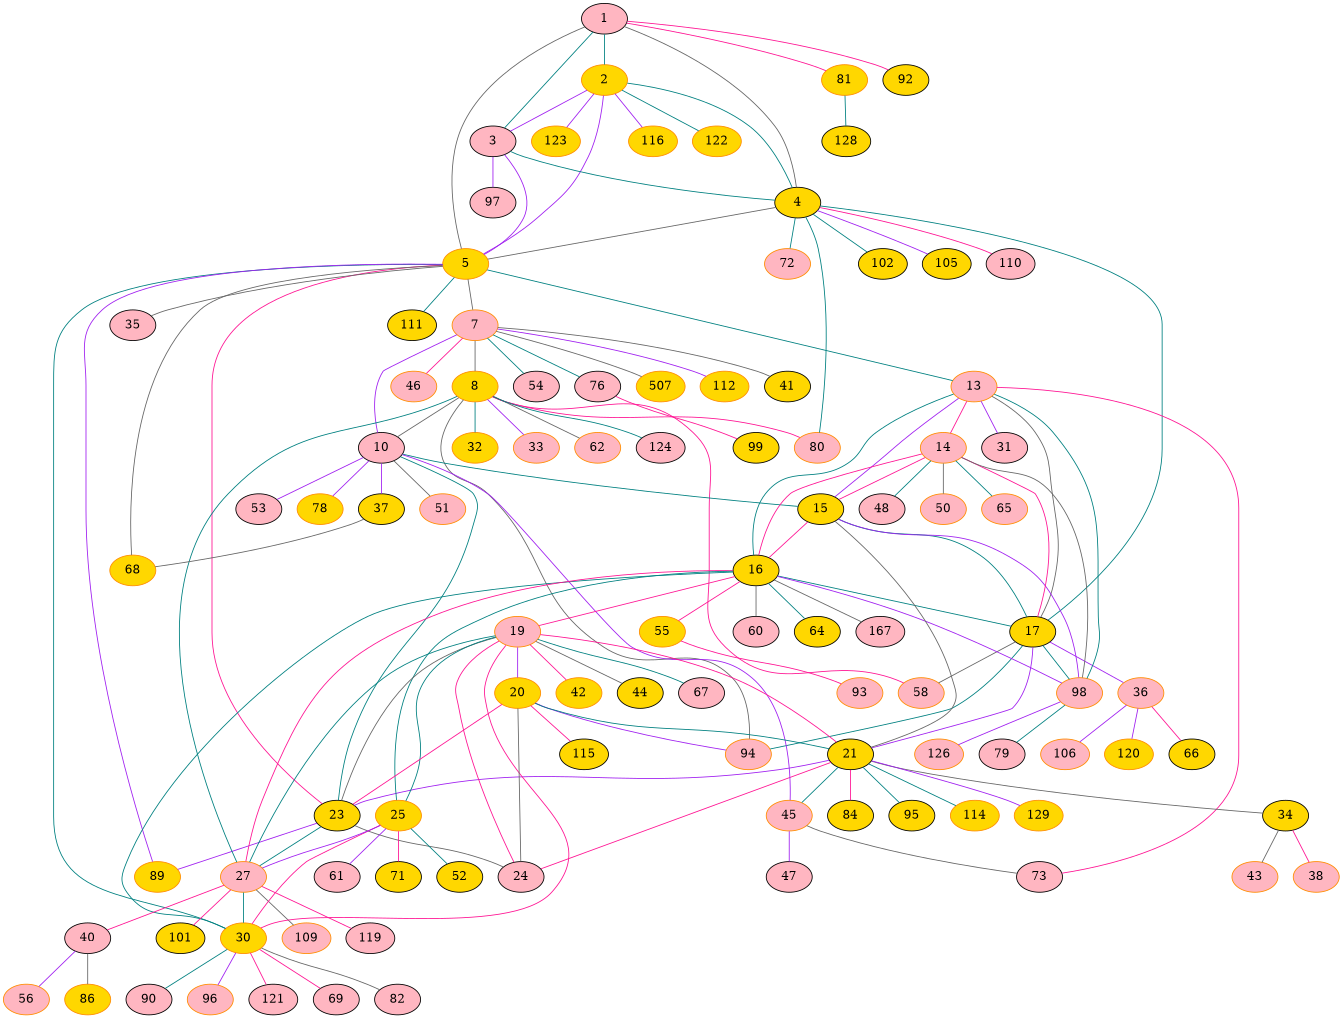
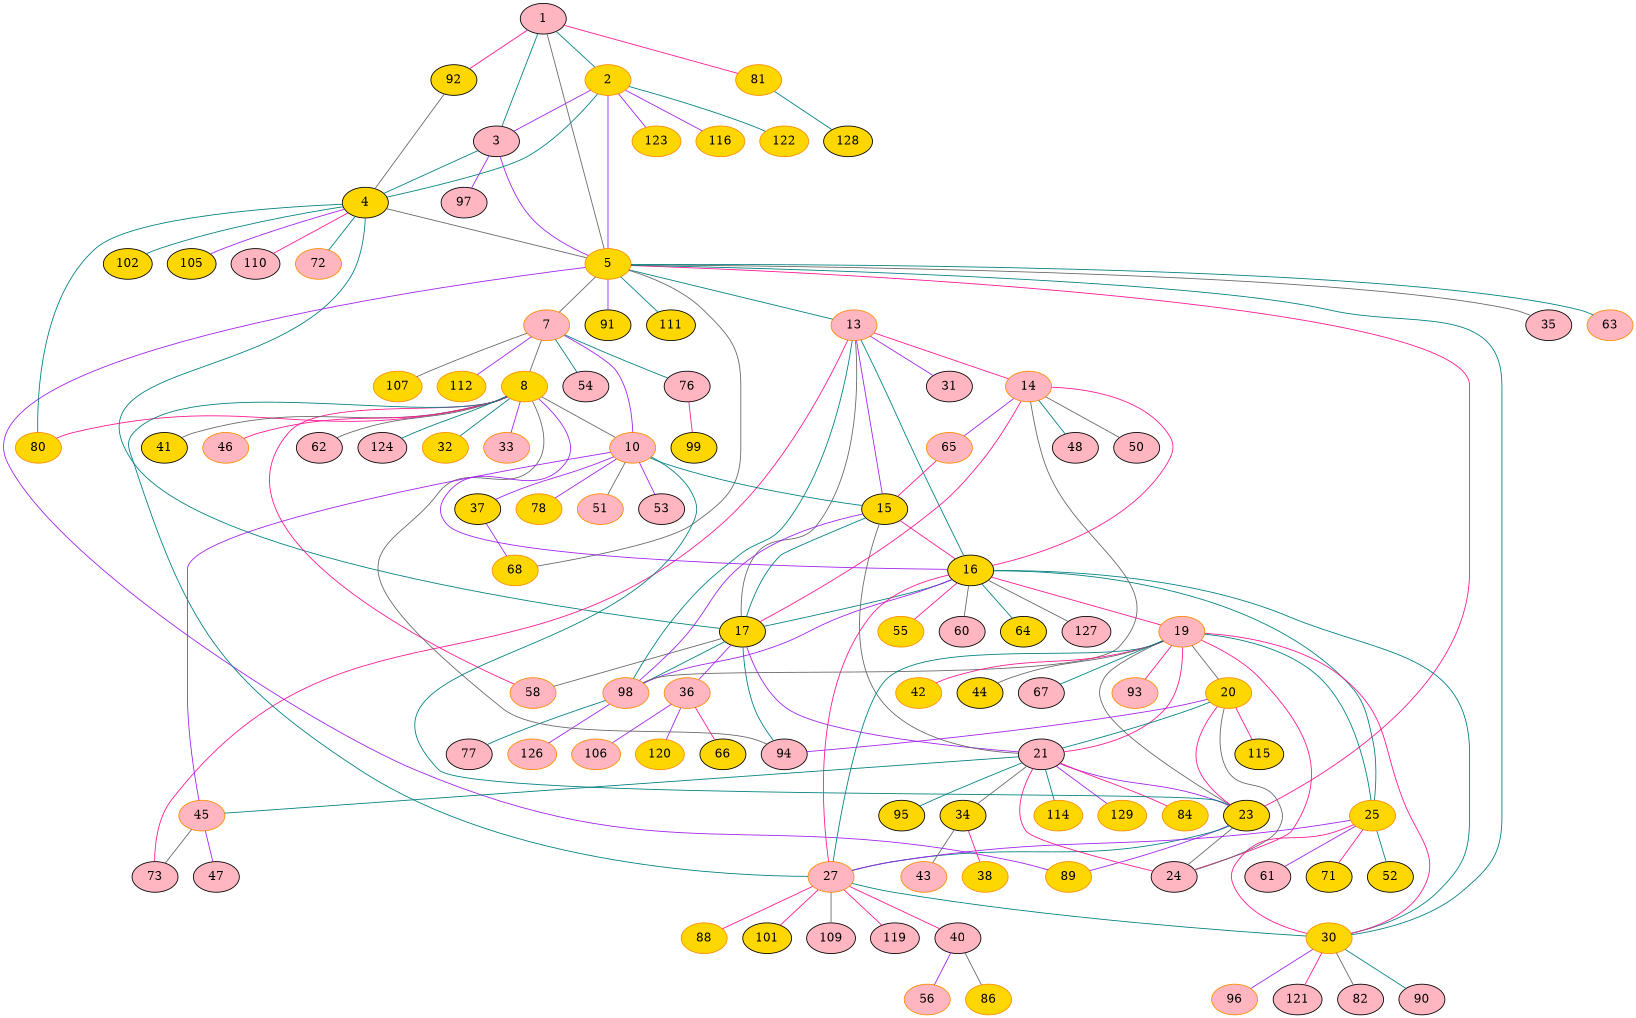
  graph {
    node [color=black fillcolor=lightpink style=filled]
    edge [color=teal]
    2 [color=darkorange fillcolor=gold super="+98"]
    3 [super="+85"]
    4 [fillcolor=gold super="+57"]
    5 [color=darkorange fillcolor=gold super="+6"]
    116 [color=darkorange fillcolor=gold]
    122 [color=darkorange fillcolor=gold]
    123 [color=darkorange fillcolor=gold]
    1
    81 [color=darkorange fillcolor=gold super="+104"]
    92 [fillcolor=gold]
    97
    17 [fillcolor=gold super="+83"]
    72 [color=darkorange]
-   80 [color=darkorange]
+   80 [color=darkorange fillcolor=gold]
    102 [fillcolor=gold]
    105 [fillcolor=gold]
    110
    7 [color=darkorange super="+9"]
    13 [color=darkorange super="+125"]
    23 [fillcolor=gold super="+74"]
    30 [color=darkorange fillcolor=gold super="+59"]
    35
+   63 [color=darkorange]
    68 [color=darkorange fillcolor=gold]
    89 [color=darkorange fillcolor=gold]
+   91 [fillcolor=gold]
    111 [fillcolor=gold]
    128 [fillcolor=gold]
    58 [color=darkorange]
-   94 [color=darkorange]
+   94
    n31 [color=darkorange label=98 super="+75"]
-   21 [fillcolor=gold super="+22"]
+   21 [super="+22"]
    36 [color=darkorange super="+39"]
    8 [color=darkorange fillcolor=gold super="+11"]
-   10 [super="+12"]
+   10 [color=darkorange super="+12"]
    54
    76 [super="+113"]
-   107 [color=darkorange fillcolor=gold label=507]
+   107 [color=darkorange fillcolor=gold]
    112 [color=darkorange fillcolor=gold]
    16 [fillcolor=gold super="+26"]
    15 [fillcolor=gold super="+118"]
    14 [color=darkorange super="+70"]
    31
    73
    27 [color=darkorange super="+29"]
    24
-   69
    82
    90
    96 [color=darkorange]
    121
    32 [color=darkorange fillcolor=gold]
    33 [color=darkorange]
    41 [fillcolor=gold]
    46 [color=darkorange]
-   62 [color=darkorange]
+   62
    124
    37 [fillcolor=gold]
    45 [color=darkorange super="+87"]
    51 [color=darkorange]
    53
    78 [color=darkorange fillcolor=gold]
    99 [fillcolor=gold]
    19 [color=darkorange super="+28"]
    25 [color=darkorange fillcolor=gold super="+103"]
    55 [color=darkorange fillcolor=gold]
    60
    64 [fillcolor=gold]
-   127 [label=167]
+   127
    40 [super="+49"]
+   88 [color=darkorange fillcolor=gold]
    101 [fillcolor=gold]
-   109 [color=darkorange]
+   109
    119
    47
    48
-   50 [color=darkorange]
+   50
    65 [color=darkorange]
-   77 [super="+79" label=79]
+   77 [super="+79"]
    126 [color=darkorange]
    34 [fillcolor=gold super="+100"]
-   84 [fillcolor=gold super="+108"]
+   84 [color=darkorange fillcolor=gold super="+108"]
    95 [fillcolor=gold]
    114 [color=darkorange fillcolor=gold]
    129 [color=darkorange fillcolor=gold]
    20 [color=darkorange fillcolor=gold super="+117"]
    42 [color=darkorange fillcolor=gold]
    44 [fillcolor=gold]
    67
    93 [color=darkorange]
    52 [fillcolor=gold]
    61
    71 [fillcolor=gold]
    66 [fillcolor=gold]
    106 [color=darkorange]
    120 [color=darkorange fillcolor=gold]
    115 [fillcolor=gold]
-   38 [color=darkorange]
+   38 [color=darkorange fillcolor=gold]
    43 [color=darkorange]
    56 [color=darkorange]
    86 [color=darkorange fillcolor=gold]
    2 -- 3 [color=purple]
    2 -- 4
    2 -- 5 [color=purple weight=2]
    2 -- 116 [color=purple]
    2 -- 122
    2 -- 123 [color=purple]
    3 -- 4
    3 -- 5 [color=purple weight=2]
    3 -- 97 [color=purple]
    4 -- 5 [color=gray40 weight=2]
    4 -- 17
    4 -- 72
    4 -- 80
    4 -- 102
    4 -- 105 [color=purple]
    4 -- 110 [color=deeppink]
    5 -- 7 [color=gray40]
    5 -- 13
    5 -- 23 [color=deeppink]
    5 -- 30
    5 -- 35 [color=gray40]
+   5 -- 63
    5 -- 68 [color=gray40]
    5 -- 89 [color=purple]
+   5 -- 91 [color=purple]
    5 -- 111
    1 -- 2
    1 -- 3
-   1 -- 4 [color=gray40]
+   92 -- 4 [color=gray40]
    1 -- 5 [color=gray40 weight=2]
    1 -- 81 [color=deeppink]
    1 -- 92 [color=deeppink]
    81 -- 128
    17 -- 58 [color=gray40]
    17 -- 94
    17 -- n31
    17 -- 21 [color=purple]
    17 -- 36 [color=purple]
    7 -- 8 [color=gray40 weight=4]
    7 -- 10 [color=purple weight=4]
    7 -- 54
    7 -- 76
    7 -- 107 [color=gray40]
    7 -- 112 [color=purple]
    13 -- 17 [color=gray40]
    13 -- n31
    13 -- 16
    13 -- 15 [color=purple]
    13 -- 14 [color=deeppink]
    13 -- 31 [color=purple]
    13 -- 73 [color=deeppink]
    23 -- 89 [color=purple]
    23 -- 27
    23 -- 24 [color=gray40]
-   30 -- 69 [color=deeppink]
    30 -- 82 [color=gray40]
    30 -- 90
    30 -- 96 [color=purple]
    30 -- 121 [color=deeppink]
    n31 -- 77
    n31 -- 126 [color=purple]
    21 -- 23 [color=purple weight=2]
    21 -- 24 [color=deeppink weight=2]
    21 -- 45
    21 -- 34 [color=gray40]
    21 -- 84 [color=deeppink]
    21 -- 95
    21 -- 114
    21 -- 129 [color=purple]
    36 -- 66 [color=deeppink]
    36 -- 106 [color=purple]
    36 -- 120 [color=purple]
    8 -- 80 [color=deeppink]
    8 -- 58 [color=deeppink]
    8 -- 94 [color=gray40]
    8 -- 10 [color=gray40 weight=4]
+   8 -- 16 [color=purple]
    8 -- 27
    8 -- 32
    8 -- 33 [color=purple]
-   7 -- 41 [color=gray40]
-   7 -- 46 [color=deeppink]
+   8 -- 41 [color=gray40]
+   8 -- 46 [color=deeppink]
    8 -- 62 [color=gray40]
    8 -- 124
    10 -- 23
    10 -- 15
    10 -- 37 [color=purple]
    10 -- 45 [color=purple]
    10 -- 51 [color=gray40]
    10 -- 53 [color=purple]
    10 -- 78 [color=purple]
    76 -- 99 [color=deeppink]
    16 -- 17
    16 -- 30
    16 -- n31 [color=purple]
    16 -- 27 [color=deeppink weight=2]
    16 -- 19 [color=deeppink]
    16 -- 25
    16 -- 55 [color=deeppink]
    16 -- 60 [color=gray40]
    16 -- 64
    16 -- 127 [color=gray40]
    15 -- 17
    15 -- n31 [color=purple]
    15 -- 21 [color=gray40]
    15 -- 16 [color=deeppink]
    14 -- 17 [color=deeppink]
    14 -- n31 [color=gray40]
    14 -- 16 [color=deeppink]
-   14 -- 15 [color=deeppink]
+   65 -- 15 [color=deeppink]
    14 -- 48
    14 -- 50 [color=gray40]
-   14 -- 65
+   14 -- 65 [color=purple]
    27 -- 30 [weight=2]
    27 -- 40 [color=deeppink]
+   27 -- 88 [color=deeppink]
    27 -- 101 [color=deeppink]
    27 -- 109 [color=gray40]
    27 -- 119 [color=deeppink]
-   37 -- 68 [color=gray40]
+   37 -- 68 [color=purple]
    45 -- 73 [color=gray40]
    45 -- 47 [color=purple]
    19 -- 23 [color=gray40]
    19 -- 30 [color=deeppink]
    19 -- 21 [color=deeppink weight=2]
    19 -- 27 [weight=2]
    19 -- 24 [color=deeppink]
    19 -- 25
-   19 -- 20 [color=purple]
+   19 -- 20 [color=gray40]
    19 -- 42 [color=deeppink]
    19 -- 44 [color=gray40]
    19 -- 67
-   55 -- 93 [color=deeppink]
+   19 -- 93 [color=deeppink]
    25 -- 30 [color=deeppink]
    25 -- 27 [color=purple weight=2]
    25 -- 52
    25 -- 61 [color=purple]
    25 -- 71 [color=deeppink]
    40 -- 56 [color=purple]
    40 -- 86 [color=gray40]
    34 -- 38 [color=deeppink]
    34 -- 43 [color=gray40]
    20 -- 23 [color=deeppink]
    20 -- 94 [color=purple]
    20 -- 21 [weight=2]
    20 -- 24 [color=gray40]
    20 -- 115 [color=deeppink]
  }
